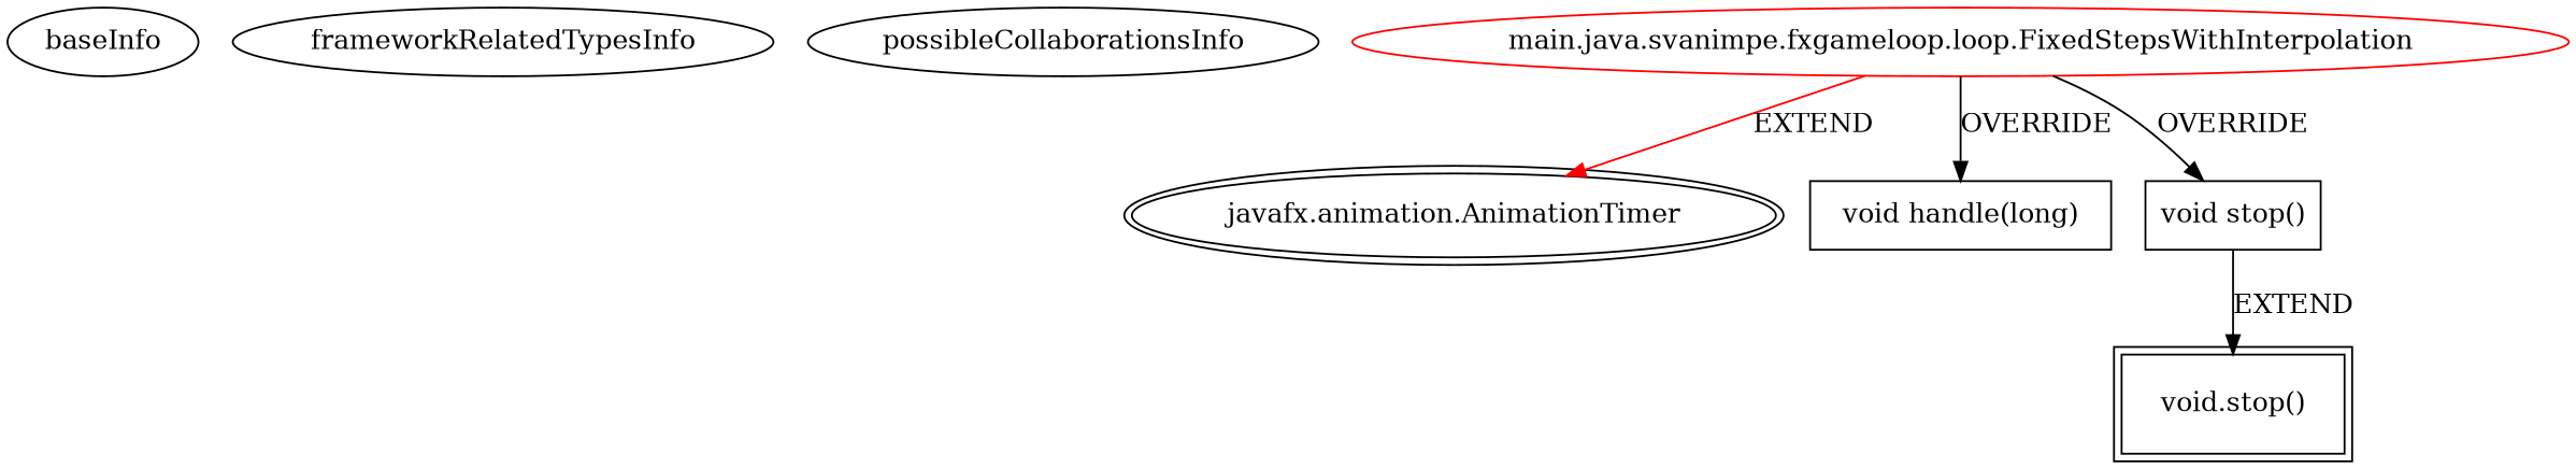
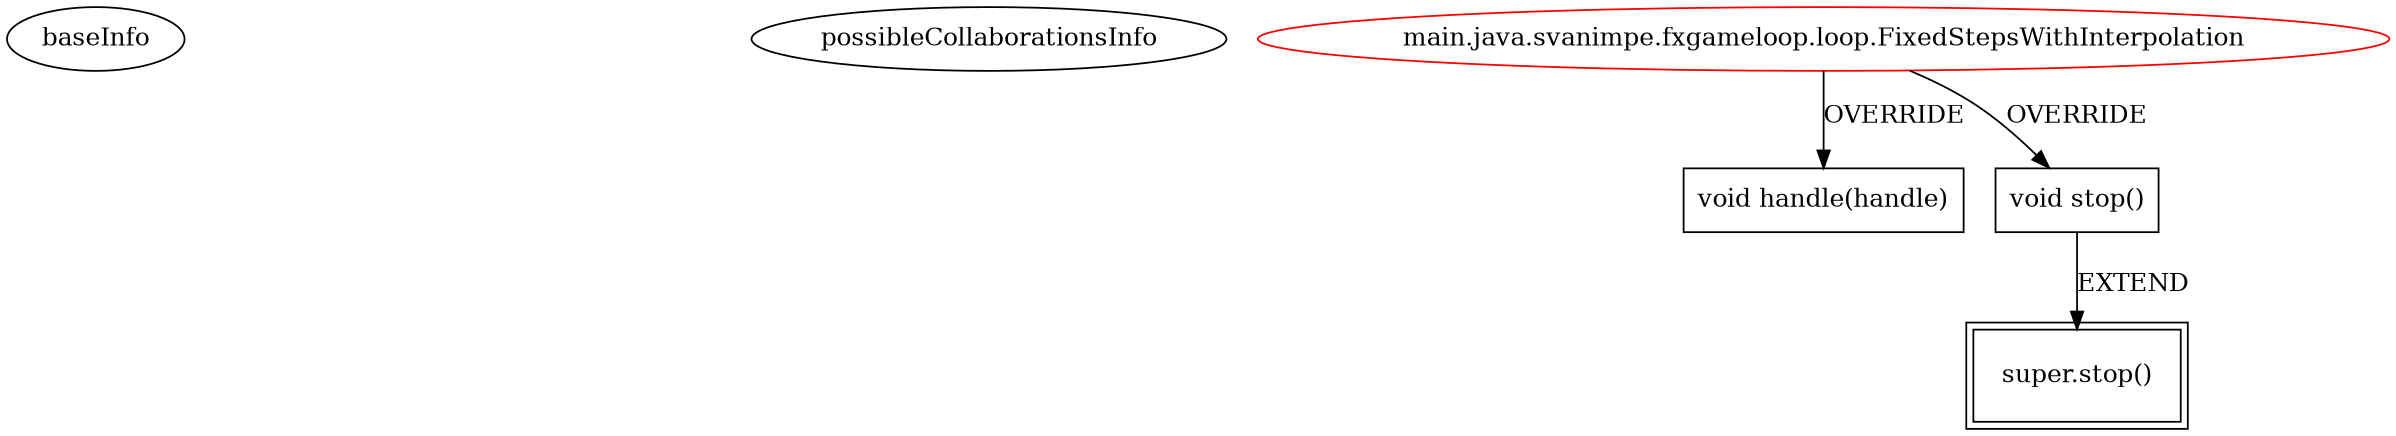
  digraph {
    baseInfo [category=extension_graph graphId=4403 isAnonymous=false possibleRelation=false]
-   frameworkRelatedTypesInfo [0="javafx.animation.AnimationTimer"]
    possibleCollaborationsInfo
    n4 [color=red isFrameworkType=false label="main.java.svanimpe.fxgameloop.loop.FixedStepsWithInterpolation" vertexType=ROOT_CLIENT_CLASS_DECLARATION]
-   n5 [isFrameworkType=true label="javafx.animation.AnimationTimer" peripheries=2 vertexType=FRAMEWORK_CLASS_TYPE]
-   n6 [isFrameworkType=false label="void handle(long)" shape=box vertexType=OVERRIDING_METHOD_DECLARATION]
+   n6 [isFrameworkType=false label="void handle(handle)" shape=box vertexType=OVERRIDING_METHOD_DECLARATION]
    n7 [isFrameworkType=false label="void stop()" shape=box vertexType=OVERRIDING_METHOD_DECLARATION]
-   n8 [isFrameworkType=true label="void.stop()" peripheries=2 shape=box vertexType=SUPER_CALL]
-   n4 -> n5 [color=red label=EXTEND]
+   n8 [isFrameworkType=true label="super.stop()" peripheries=2 shape=box vertexType=SUPER_CALL]
    n4 -> n6 [label=OVERRIDE]
    n4 -> n7 [label=OVERRIDE]
    n7 -> n8 [label=EXTEND]
  }
